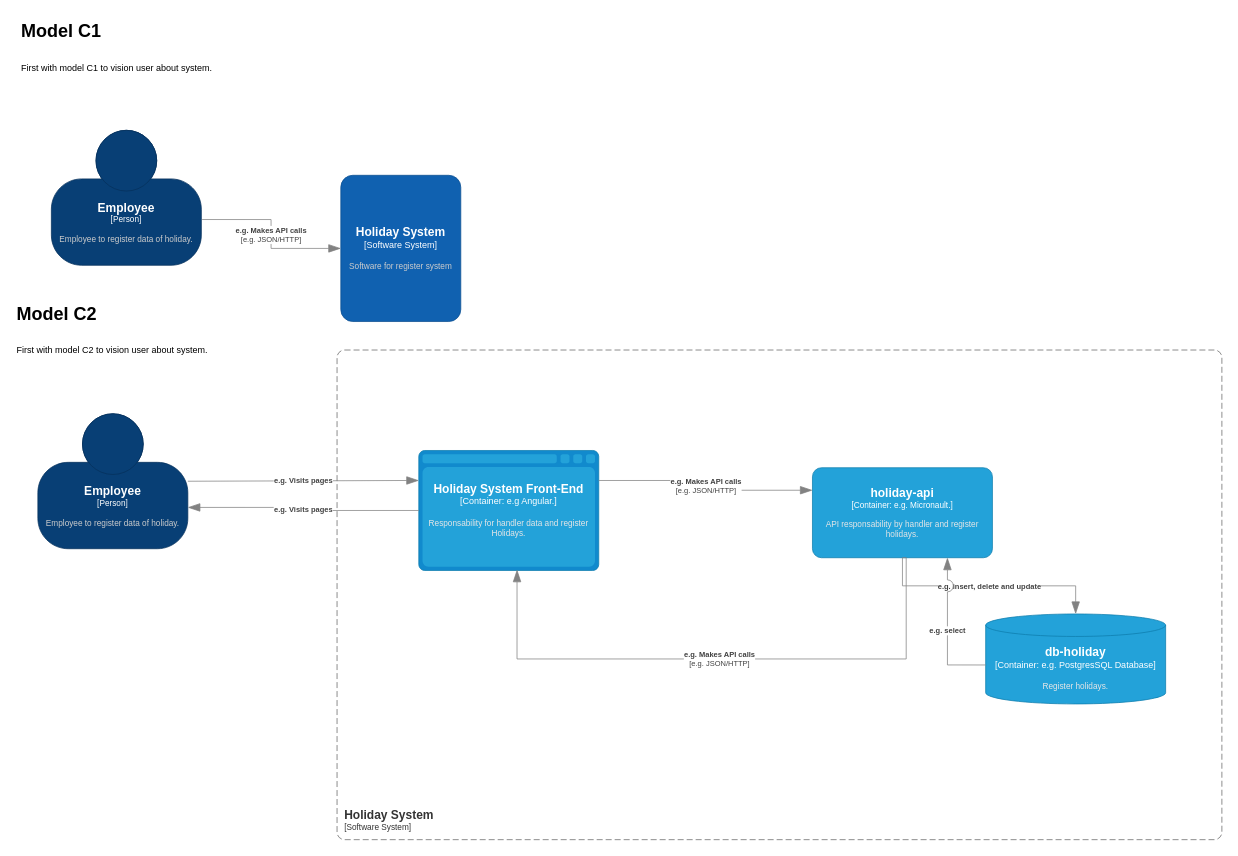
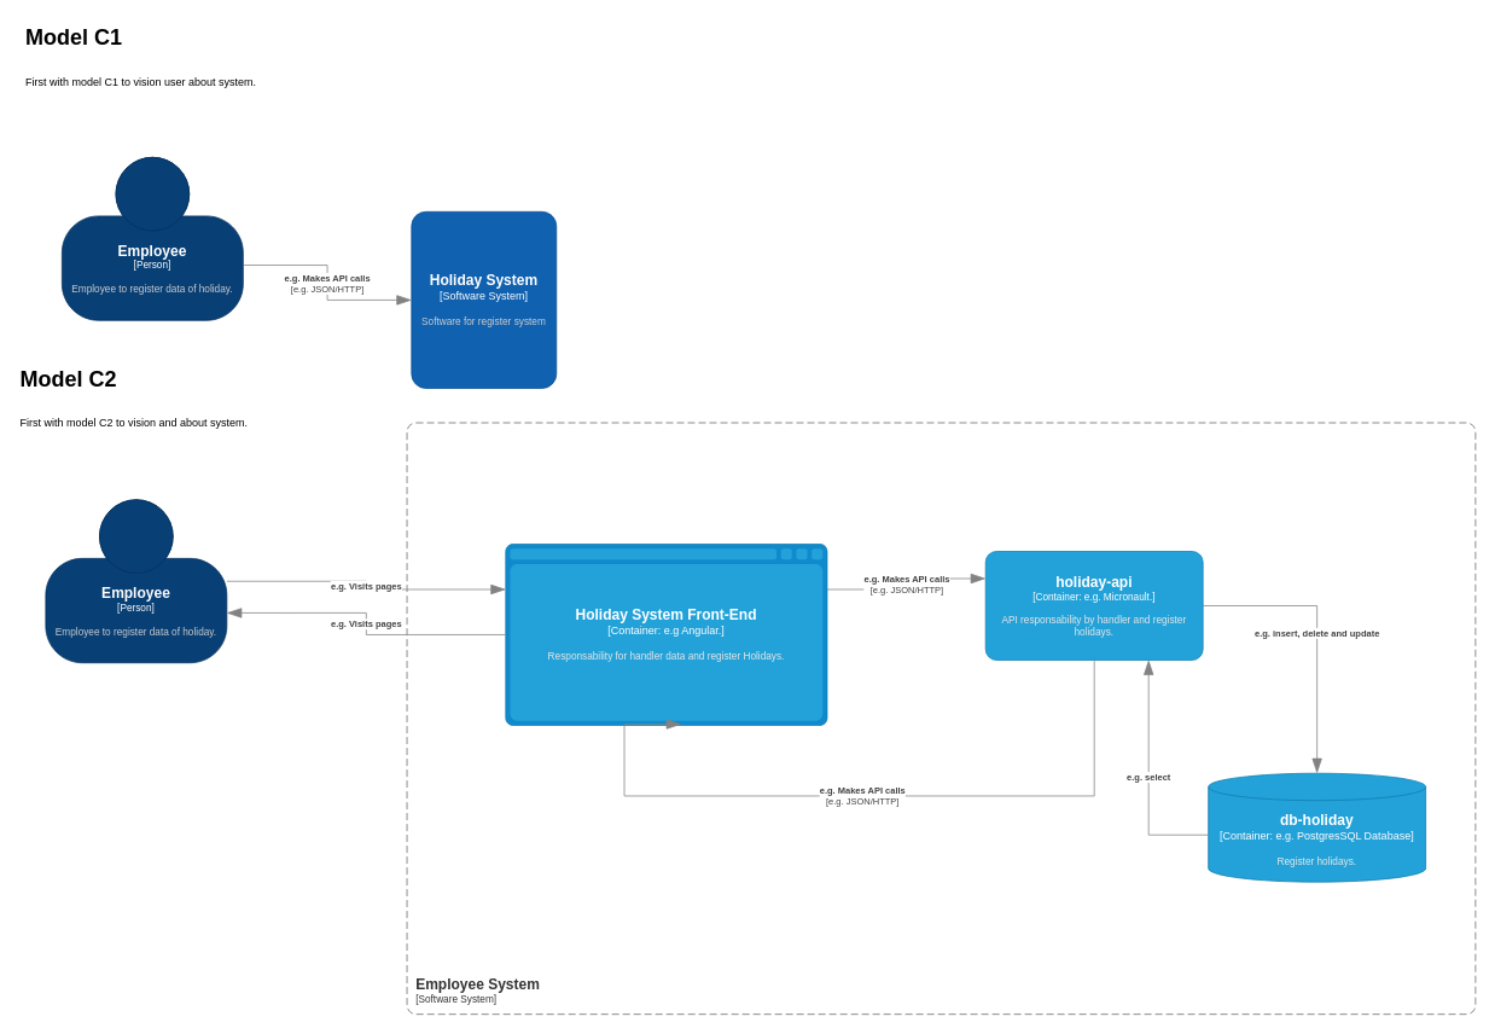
  <mxCell id="0" />
  <mxCell id="1" parent="0" />
  <mxCell id="2" value="&lt;font style=&quot;font-size: 16px&quot;&gt;&lt;b&gt;Employee&lt;/b&gt;&lt;/font&gt;&lt;div&gt;[Person]&lt;/div&gt;&lt;br&gt;&lt;div&gt;&lt;font style=&quot;font-size: 11px&quot;&gt;&lt;font color=&quot;#cccccc&quot;&gt;Employee to register data of holiday.&lt;/font&gt;&lt;/div&gt;" style="html=1;fontSize=11;dashed=0;whiteSpace=wrap;fillColor=#083F75;strokeColor=#06315C;fontColor=#ffffff;shape=mxgraph.c4.person2;align=center;metaEdit=1;points=[[0.5,0,0],[1,0.5,0],[1,0.75,0],[0.75,1,0],[0.5,1,0],[0.25,1,0],[0,0.75,0],[0,0.5,0]];resizable=0;" parent="1" vertex="1"><mxGeometry x="68" y="173" width="200" height="180" as="geometry" /></mxCell>
  <mxCell id="3" value="&lt;font style=&quot;font-size: 16px&quot;&gt;&lt;b&gt;Holiday System&lt;/b&gt;&lt;/font&gt;&lt;div&gt;[Software System]&lt;/div&gt;&lt;br&gt;&lt;div&gt;&lt;font style=&quot;font-size: 11px&quot;&gt;&lt;font color=&quot;#cccccc&quot;&gt;Software for register system&lt;/font&gt;&lt;/div&gt;" style="rounded=1;whiteSpace=wrap;html=1;labelBackgroundColor=none;fillColor=#1061B0;fontColor=#ffffff;align=center;arcSize=10;strokeColor=#0D5091;metaEdit=1;resizable=0;points=[[0.25,0,0],[0.5,0,0],[0.75,0,0],[1,0.25,0],[1,0.5,0],[1,0.75,0],[0.75,1,0],[0.5,1,0],[0.25,1,0],[0,0.75,0],[0,0.5,0],[0,0.25,0]];" parent="1" vertex="1"><mxGeometry x="454" y="233" width="160" height="195" as="geometry" /></mxCell>
  <mxCell id="4" value="&lt;div style=&quot;text-align: left&quot;&gt;&lt;div style=&quot;text-align: center&quot;&gt;&lt;b&gt;e.g. Makes API calls&lt;/b&gt;&lt;/div&gt;&lt;div style=&quot;text-align: center&quot;&gt;[e.g. JSON/HTTP]&lt;/div&gt;&lt;/div&gt;" style="endArrow=blockThin;html=1;fontSize=10;fontColor=#404040;strokeWidth=1;endFill=1;strokeColor=#828282;elbow=vertical;metaEdit=1;endSize=14;startSize=14;jumpStyle=arc;jumpSize=16;rounded=0;edgeStyle=orthogonalEdgeStyle;exitX=1.005;exitY=0.661;exitDx=0;exitDy=0;exitPerimeter=0;" parent="1" source="2" target="3" edge="1"><mxGeometry width="240" relative="1" as="geometry"><mxPoint x="279" y="283" as="sourcePoint" /><mxPoint x="519" y="283" as="targetPoint" /></mxGeometry></mxCell>
  <mxCell id="5" value="&lt;h1 style=&quot;margin-top: 0px;&quot;&gt;&lt;span style=&quot;background-color: transparent; color: light-dark(rgb(0, 0, 0), rgb(255, 255, 255));&quot;&gt;Model C1&lt;/span&gt;&lt;/h1&gt;&lt;h1 style=&quot;margin-top: 0px;&quot;&gt;&lt;span style=&quot;background-color: transparent; color: light-dark(rgb(0, 0, 0), rgb(255, 255, 255)); font-size: 12px; font-weight: normal;&quot;&gt;First with model C1 to vision user about system.&lt;/span&gt;&lt;br&gt;&lt;/h1&gt;" style="text;html=1;whiteSpace=wrap;overflow=hidden;rounded=0;fontFamily=Helvetica;fontSize=12;fontColor=default;" parent="1" vertex="1"><mxGeometry x="26" y="20" width="285" height="81" as="geometry" /></mxCell>
- <mxCell id="6" value="&lt;h1 style=&quot;margin-top: 0px;&quot;&gt;&lt;span style=&quot;background-color: transparent; color: light-dark(rgb(0, 0, 0), rgb(255, 255, 255));&quot;&gt;Model C2&lt;/span&gt;&lt;/h1&gt;&lt;h1 style=&quot;margin-top: 0px;&quot;&gt;&lt;span style=&quot;background-color: transparent; color: light-dark(rgb(0, 0, 0), rgb(255, 255, 255)); font-size: 12px; font-weight: normal;&quot;&gt;First with model C2 to vision user about system.&lt;/span&gt;&lt;br&gt;&lt;/h1&gt;" style="text;html=1;whiteSpace=wrap;overflow=hidden;rounded=0;fontFamily=Helvetica;fontSize=12;fontColor=default;" vertex="1" parent="1"><mxGeometry x="20" y="397" width="285" height="81" as="geometry" /></mxCell>
+ <mxCell id="6" value="&lt;h1 style=&quot;margin-top: 0px;&quot;&gt;&lt;span style=&quot;background-color: transparent; color: light-dark(rgb(0, 0, 0), rgb(255, 255, 255));&quot;&gt;Model C2&lt;/span&gt;&lt;/h1&gt;&lt;h1 style=&quot;margin-top: 0px;&quot;&gt;&lt;span style=&quot;background-color: transparent; color: light-dark(rgb(0, 0, 0), rgb(255, 255, 255)); font-size: 12px; font-weight: normal;&quot;&gt;First with model C2 to vision and about system.&lt;/span&gt;&lt;br&gt;&lt;/h1&gt;" style="text;html=1;whiteSpace=wrap;overflow=hidden;rounded=0;fontFamily=Helvetica;fontSize=12;fontColor=default;" vertex="1" parent="1"><mxGeometry x="20" y="397" width="285" height="81" as="geometry" /></mxCell>
  <mxCell id="7" value="&lt;font style=&quot;font-size: 16px&quot;&gt;&lt;b&gt;Employee&lt;/b&gt;&lt;/font&gt;&lt;div&gt;[Person]&lt;/div&gt;&lt;br&gt;&lt;div&gt;&lt;font style=&quot;font-size: 11px&quot;&gt;&lt;font color=&quot;#cccccc&quot;&gt;Employee to register data of holiday.&lt;/font&gt;&lt;/div&gt;" style="html=1;fontSize=11;dashed=0;whiteSpace=wrap;fillColor=#083F75;strokeColor=#06315C;fontColor=#ffffff;shape=mxgraph.c4.person2;align=center;metaEdit=1;points=[[0.5,0,0],[1,0.5,0],[1,0.75,0],[0.75,1,0],[0.5,1,0],[0.25,1,0],[0,0.75,0],[0,0.5,0]];resizable=0;" vertex="1" parent="1"><mxGeometry x="50" y="551" width="200" height="180" as="geometry" /></mxCell>
- <mxCell id="8" value="&lt;font style=&quot;font-size: 16px&quot;&gt;&lt;b&gt;&lt;div style=&quot;text-align: left&quot;&gt;Holiday System&lt;/div&gt;&lt;/b&gt;&lt;/font&gt;&lt;div style=&quot;text-align: left&quot;&gt;[Software System]&lt;/div&gt;" style="rounded=1;fontSize=11;whiteSpace=wrap;html=1;dashed=1;arcSize=20;fillColor=none;strokeColor=#666666;fontColor=#333333;labelBackgroundColor=none;align=left;verticalAlign=bottom;labelBorderColor=none;spacingTop=0;spacing=10;dashPattern=8 4;metaEdit=1;rotatable=0;perimeter=rectanglePerimeter;noLabel=0;labelPadding=0;allowArrows=0;connectable=0;expand=0;recursiveResize=0;editable=1;pointerEvents=0;absoluteArcSize=1;points=[[0.25,0,0],[0.5,0,0],[0.75,0,0],[1,0.25,0],[1,0.5,0],[1,0.75,0],[0.75,1,0],[0.5,1,0],[0.25,1,0],[0,0.75,0],[0,0.5,0],[0,0.25,0]];" vertex="1" parent="1"><mxGeometry x="449" y="466" width="1180" height="653" as="geometry" /></mxCell>
- <mxCell id="9" value="&lt;font style=&quot;font-size: 16px&quot;&gt;&lt;b&gt;Holiday System Front-End&lt;/b&gt;&lt;/font&gt;&lt;div&gt;[Container:&amp;nbsp;e.g Angular.]&lt;/div&gt;&lt;br&gt;&lt;div&gt;&lt;font style=&quot;font-size: 11px&quot;&gt;&lt;font color=&quot;#E6E6E6&quot;&gt;Responsability for handler data and register Holidays.&lt;/font&gt;&lt;/div&gt;" style="shape=mxgraph.c4.webBrowserContainer2;whiteSpace=wrap;html=1;boundedLbl=1;rounded=0;labelBackgroundColor=none;strokeColor=#118ACD;fillColor=#23A2D9;strokeColor=#118ACD;strokeColor2=#0E7DAD;fontSize=12;fontColor=#ffffff;align=center;metaEdit=1;points=[[0.5,0,0],[1,0.25,0],[1,0.5,0],[1,0.75,0],[0.5,1,0],[0,0.75,0],[0,0.5,0],[0,0.25,0]];resizable=0;" vertex="1" parent="1"><mxGeometry x="558" y="600" width="240" height="160" as="geometry" /></mxCell>
- <mxCell id="10" value="&lt;font style=&quot;font-size: 16px&quot;&gt;&lt;b&gt;holiday-api&lt;/b&gt;&lt;/font&gt;&lt;div&gt;[Container: e.g. Micronault.]&lt;/div&gt;&lt;br&gt;&lt;div&gt;&lt;font style=&quot;font-size: 11px&quot;&gt;&lt;font color=&quot;#E6E6E6&quot;&gt;API responsability by handler and register holidays.&lt;/font&gt;&lt;/div&gt;" style="rounded=1;whiteSpace=wrap;html=1;fontSize=11;labelBackgroundColor=none;fillColor=#23A2D9;fontColor=#ffffff;align=center;arcSize=10;strokeColor=#0E7DAD;metaEdit=1;resizable=0;points=[[0.25,0,0],[0.5,0,0],[0.75,0,0],[1,0.25,0],[1,0.5,0],[1,0.75,0],[0.75,1,0],[0.5,1,0],[0.25,1,0],[0,0.75,0],[0,0.5,0],[0,0.25,0]];" vertex="1" parent="1"><mxGeometry x="1083" y="623" width="240" height="120" as="geometry" /></mxCell>
+ <mxCell id="8" value="&lt;font style=&quot;font-size: 16px&quot;&gt;&lt;b&gt;&lt;div style=&quot;text-align: left&quot;&gt;Employee System&lt;/div&gt;&lt;/b&gt;&lt;/font&gt;&lt;div style=&quot;text-align: left&quot;&gt;[Software System]&lt;/div&gt;" style="rounded=1;fontSize=11;whiteSpace=wrap;html=1;dashed=1;arcSize=20;fillColor=none;strokeColor=#666666;fontColor=#333333;labelBackgroundColor=none;align=left;verticalAlign=bottom;labelBorderColor=none;spacingTop=0;spacing=10;dashPattern=8 4;metaEdit=1;rotatable=0;perimeter=rectanglePerimeter;noLabel=0;labelPadding=0;allowArrows=0;connectable=0;expand=0;recursiveResize=0;editable=1;pointerEvents=0;absoluteArcSize=1;points=[[0.25,0,0],[0.5,0,0],[0.75,0,0],[1,0.25,0],[1,0.5,0],[1,0.75,0],[0.75,1,0],[0.5,1,0],[0.25,1,0],[0,0.75,0],[0,0.5,0],[0,0.25,0]];" vertex="1" parent="1"><mxGeometry x="449" y="466" width="1180" height="653" as="geometry" /></mxCell>
+ <mxCell id="9" value="&lt;font style=&quot;font-size: 16px&quot;&gt;&lt;b&gt;Holiday System Front-End&lt;/b&gt;&lt;/font&gt;&lt;div&gt;[Container:&amp;nbsp;e.g Angular.]&lt;/div&gt;&lt;br&gt;&lt;div&gt;&lt;font style=&quot;font-size: 11px&quot;&gt;&lt;font color=&quot;#E6E6E6&quot;&gt;Responsability for handler data and register Holidays.&lt;/font&gt;&lt;/div&gt;" style="shape=mxgraph.c4.webBrowserContainer2;whiteSpace=wrap;html=1;boundedLbl=1;rounded=0;labelBackgroundColor=none;strokeColor=#118ACD;fillColor=#23A2D9;strokeColor=#118ACD;strokeColor2=#0E7DAD;fontSize=12;fontColor=#ffffff;align=center;metaEdit=1;points=[[0.5,0,0],[1,0.25,0],[1,0.5,0],[1,0.75,0],[0.5,1,0],[0,0.75,0],[0,0.5,0],[0,0.25,0]];resizable=0;" vertex="1" parent="1"><mxGeometry x="558" y="600" width="355" height="200" as="geometry" /></mxCell>
+ <mxCell id="10" value="&lt;font style=&quot;font-size: 16px&quot;&gt;&lt;b&gt;holiday-api&lt;/b&gt;&lt;/font&gt;&lt;div&gt;[Container: e.g. Micronault.]&lt;/div&gt;&lt;br&gt;&lt;div&gt;&lt;font style=&quot;font-size: 11px&quot;&gt;&lt;font color=&quot;#E6E6E6&quot;&gt;API responsability by handler and register holidays.&lt;/font&gt;&lt;/div&gt;" style="rounded=1;whiteSpace=wrap;html=1;fontSize=11;labelBackgroundColor=none;fillColor=#23A2D9;fontColor=#ffffff;align=center;arcSize=10;strokeColor=#0E7DAD;metaEdit=1;resizable=0;points=[[0.25,0,0],[0.5,0,0],[0.75,0,0],[1,0.25,0],[1,0.5,0],[1,0.75,0],[0.75,1,0],[0.5,1,0],[0.25,1,0],[0,0.75,0],[0,0.5,0],[0,0.25,0]];" vertex="1" parent="1"><mxGeometry x="1088" y="608" width="240" height="120" as="geometry" /></mxCell>
  <mxCell id="11" value="&lt;div style=&quot;text-align: left&quot;&gt;&lt;div style=&quot;text-align: center&quot;&gt;&lt;b&gt;e.g. Makes API calls&lt;/b&gt;&lt;/div&gt;&lt;div style=&quot;text-align: center&quot;&gt;[e.g. JSON/HTTP]&lt;/div&gt;&lt;/div&gt;" style="endArrow=blockThin;html=1;fontSize=10;fontColor=#404040;strokeWidth=1;endFill=1;strokeColor=#828282;elbow=vertical;metaEdit=1;endSize=14;startSize=14;jumpStyle=arc;jumpSize=16;rounded=0;edgeStyle=orthogonalEdgeStyle;exitX=1;exitY=0.25;exitDx=0;exitDy=0;exitPerimeter=0;entryX=0;entryY=0.25;entryDx=0;entryDy=0;entryPerimeter=0;" edge="1" parent="1" source="9" target="10"><mxGeometry width="240" relative="1" as="geometry"><mxPoint x="803" y="640" as="sourcePoint" /><mxPoint x="1043" y="640" as="targetPoint" /></mxGeometry></mxCell>
  <mxCell id="12" value="&lt;div style=&quot;text-align: left&quot;&gt;&lt;div style=&quot;text-align: center&quot;&gt;&lt;b&gt;e.g. Visits pages&lt;/b&gt;&lt;/div&gt;" style="endArrow=blockThin;html=1;fontSize=10;fontColor=#404040;strokeWidth=1;endFill=1;strokeColor=#828282;elbow=vertical;metaEdit=1;endSize=14;startSize=14;jumpStyle=arc;jumpSize=16;rounded=0;edgeStyle=orthogonalEdgeStyle;entryX=0;entryY=0.25;entryDx=0;entryDy=0;entryPerimeter=0;" edge="1" parent="1" source="7" target="9"><mxGeometry width="240" relative="1" as="geometry"><mxPoint x="279" y="659" as="sourcePoint" /><mxPoint x="519" y="659" as="targetPoint" /></mxGeometry></mxCell>
  <mxCell id="13" value="&lt;div style=&quot;text-align: left&quot;&gt;&lt;div style=&quot;text-align: center&quot;&gt;&lt;b&gt;e.g. Visits pages&lt;/b&gt;&lt;/div&gt;" style="endArrow=blockThin;html=1;fontSize=10;fontColor=#404040;strokeWidth=1;endFill=1;strokeColor=#828282;elbow=vertical;metaEdit=1;endSize=14;startSize=14;jumpStyle=arc;jumpSize=16;rounded=0;edgeStyle=orthogonalEdgeStyle;entryX=1;entryY=0.694;entryDx=0;entryDy=0;entryPerimeter=0;exitX=0;exitY=0.5;exitDx=0;exitDy=0;exitPerimeter=0;" edge="1" parent="1" source="9" target="7"><mxGeometry width="240" relative="1" as="geometry"><mxPoint x="543" y="799" as="sourcePoint" /><mxPoint x="783" y="799" as="targetPoint" /></mxGeometry></mxCell>
  <mxCell id="14" value="&lt;div style=&quot;text-align: left&quot;&gt;&lt;div style=&quot;text-align: center&quot;&gt;&lt;b&gt;e.g. Makes API calls&lt;/b&gt;&lt;/div&gt;&lt;div style=&quot;text-align: center&quot;&gt;[e.g. JSON/HTTP]&lt;/div&gt;&lt;/div&gt;" style="endArrow=blockThin;html=1;fontSize=10;fontColor=#404040;strokeWidth=1;endFill=1;strokeColor=#828282;elbow=vertical;metaEdit=1;endSize=14;startSize=14;jumpStyle=arc;jumpSize=16;rounded=0;edgeStyle=orthogonalEdgeStyle;exitX=0.5;exitY=1;exitDx=0;exitDy=0;exitPerimeter=0;entryX=0.546;entryY=0.994;entryDx=0;entryDy=0;entryPerimeter=0;" edge="1" parent="1" source="10" target="9"><mxGeometry width="240" relative="1" as="geometry"><mxPoint x="1232" y="823" as="sourcePoint" /><mxPoint x="702" y="855" as="targetPoint" /><Array as="points"><mxPoint x="1208" y="878" /><mxPoint x="689" y="878" /></Array></mxGeometry></mxCell>
- <mxCell id="15" value="&lt;font style=&quot;font-size: 16px&quot;&gt;&lt;b&gt;db-holiday&lt;/b&gt;&lt;/font&gt;&lt;div&gt;[Container:&amp;nbsp;e.g. PostgresSQL Database]&lt;/div&gt;&lt;br&gt;&lt;div&gt;&lt;font style=&quot;font-size: 11px&quot;&gt;&lt;font color=&quot;#E6E6E6&quot;&gt;Register holidays.&lt;/font&gt;&lt;/div&gt;" style="shape=cylinder3;size=15;whiteSpace=wrap;html=1;boundedLbl=1;rounded=0;labelBackgroundColor=none;fillColor=#23A2D9;fontSize=12;fontColor=#ffffff;align=center;strokeColor=#0E7DAD;metaEdit=1;points=[[0.5,0,0],[1,0.25,0],[1,0.5,0],[1,0.75,0],[0.5,1,0],[0,0.75,0],[0,0.5,0],[0,0.25,0]];resizable=0;" vertex="1" parent="1"><mxGeometry x="1314" y="818" width="240" height="120" as="geometry" /></mxCell>
+ <mxCell id="15" value="&lt;font style=&quot;font-size: 16px&quot;&gt;&lt;b&gt;db-holiday&lt;/b&gt;&lt;/font&gt;&lt;div&gt;[Container:&amp;nbsp;e.g. PostgresSQL Database]&lt;/div&gt;&lt;br&gt;&lt;div&gt;&lt;font style=&quot;font-size: 11px&quot;&gt;&lt;font color=&quot;#E6E6E6&quot;&gt;Register holidays.&lt;/font&gt;&lt;/div&gt;" style="shape=cylinder3;size=15;whiteSpace=wrap;html=1;boundedLbl=1;rounded=0;labelBackgroundColor=none;fillColor=#23A2D9;fontSize=12;fontColor=#ffffff;align=center;strokeColor=#0E7DAD;metaEdit=1;points=[[0.5,0,0],[1,0.25,0],[1,0.5,0],[1,0.75,0],[0.5,1,0],[0,0.75,0],[0,0.5,0],[0,0.25,0]];resizable=0;" vertex="1" parent="1"><mxGeometry x="1334" y="853" width="240" height="120" as="geometry" /></mxCell>
  <mxCell id="16" value="&lt;div style=&quot;text-align: left&quot;&gt;&lt;div style=&quot;text-align: center&quot;&gt;&lt;b&gt;e.g. insert, delete and update&lt;/b&gt;&lt;/div&gt;" style="endArrow=blockThin;html=1;fontSize=10;fontColor=#404040;strokeWidth=1;endFill=1;strokeColor=#828282;elbow=vertical;metaEdit=1;endSize=14;startSize=14;jumpStyle=arc;jumpSize=16;rounded=0;edgeStyle=orthogonalEdgeStyle;" edge="1" parent="1" source="10" target="15"><mxGeometry width="240" relative="1" as="geometry"><mxPoint x="1373" y="660" as="sourcePoint" /><mxPoint x="1613" y="660" as="targetPoint" /><mxPoint as="offset" /></mxGeometry></mxCell>
  <mxCell id="17" value="&lt;div style=&quot;text-align: left&quot;&gt;&lt;div style=&quot;text-align: center&quot;&gt;&lt;b&gt;e.g. select&lt;/b&gt;&lt;/div&gt;" style="endArrow=blockThin;html=1;fontSize=10;fontColor=#404040;strokeWidth=1;endFill=1;strokeColor=#828282;elbow=vertical;metaEdit=1;endSize=14;startSize=14;jumpStyle=arc;jumpSize=16;rounded=0;edgeStyle=orthogonalEdgeStyle;entryX=0.75;entryY=1;entryDx=0;entryDy=0;entryPerimeter=0;exitX=0;exitY=0.567;exitDx=0;exitDy=0;exitPerimeter=0;" edge="1" parent="1" source="15" target="10"><mxGeometry width="240" relative="1" as="geometry"><mxPoint x="710" y="799" as="sourcePoint" /><mxPoint x="950" y="799" as="targetPoint" /></mxGeometry></mxCell>
